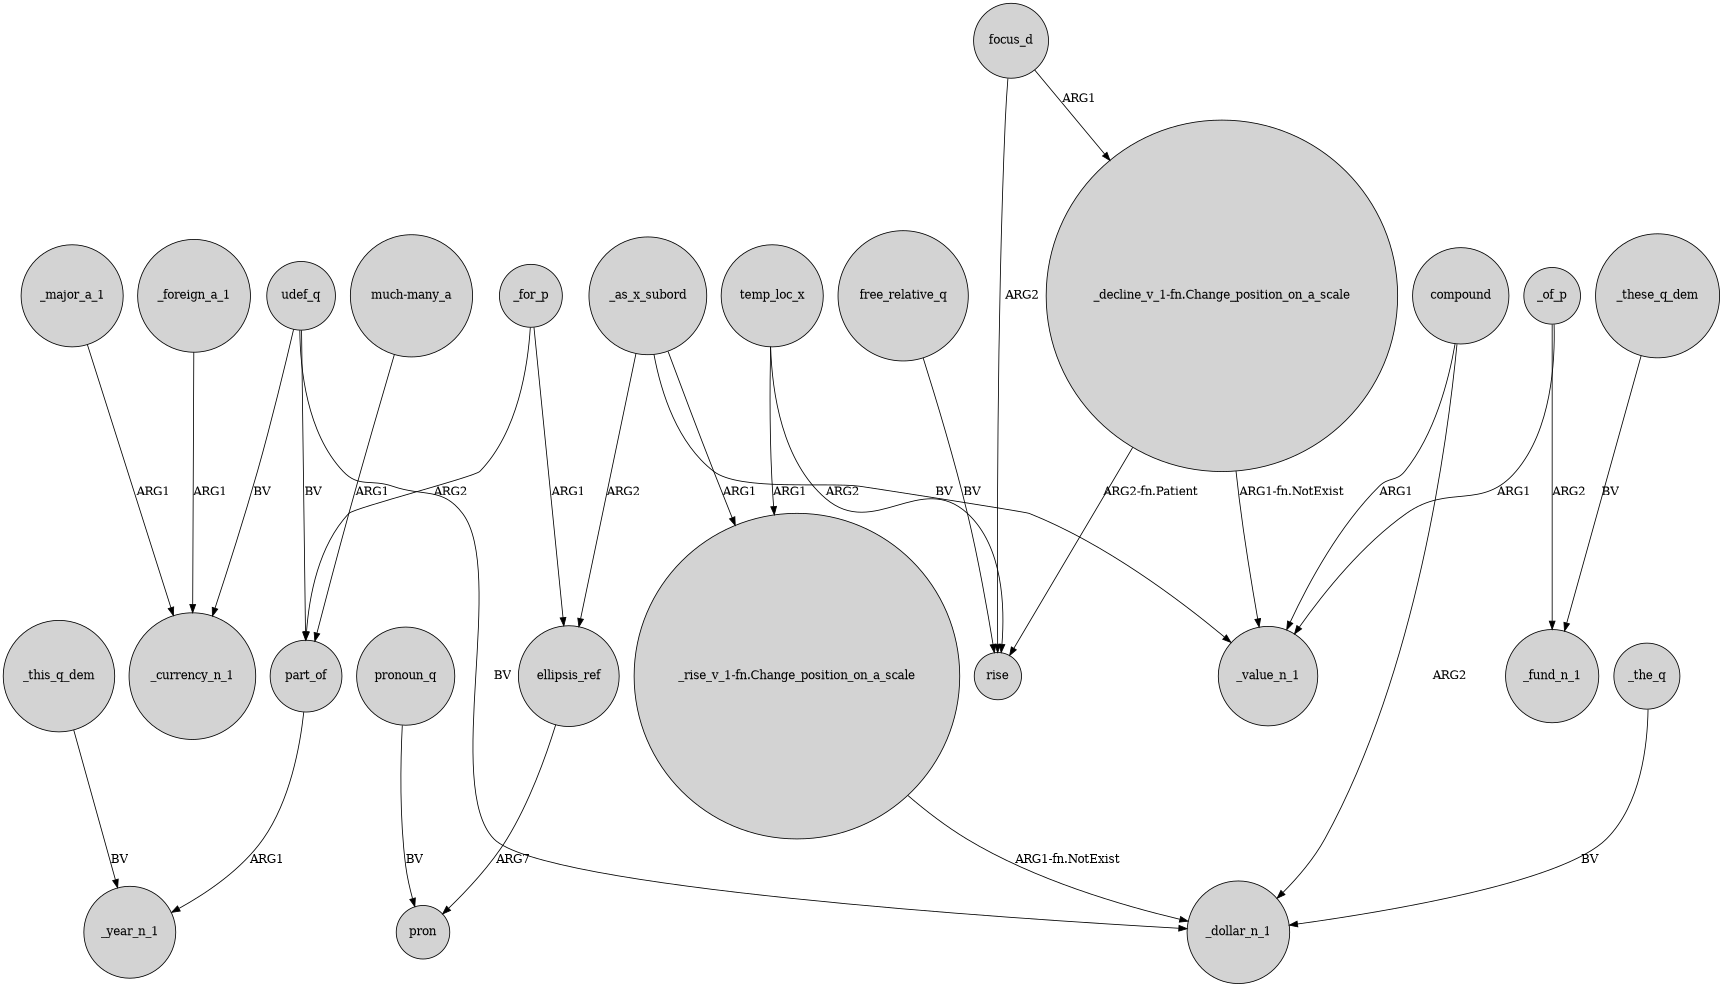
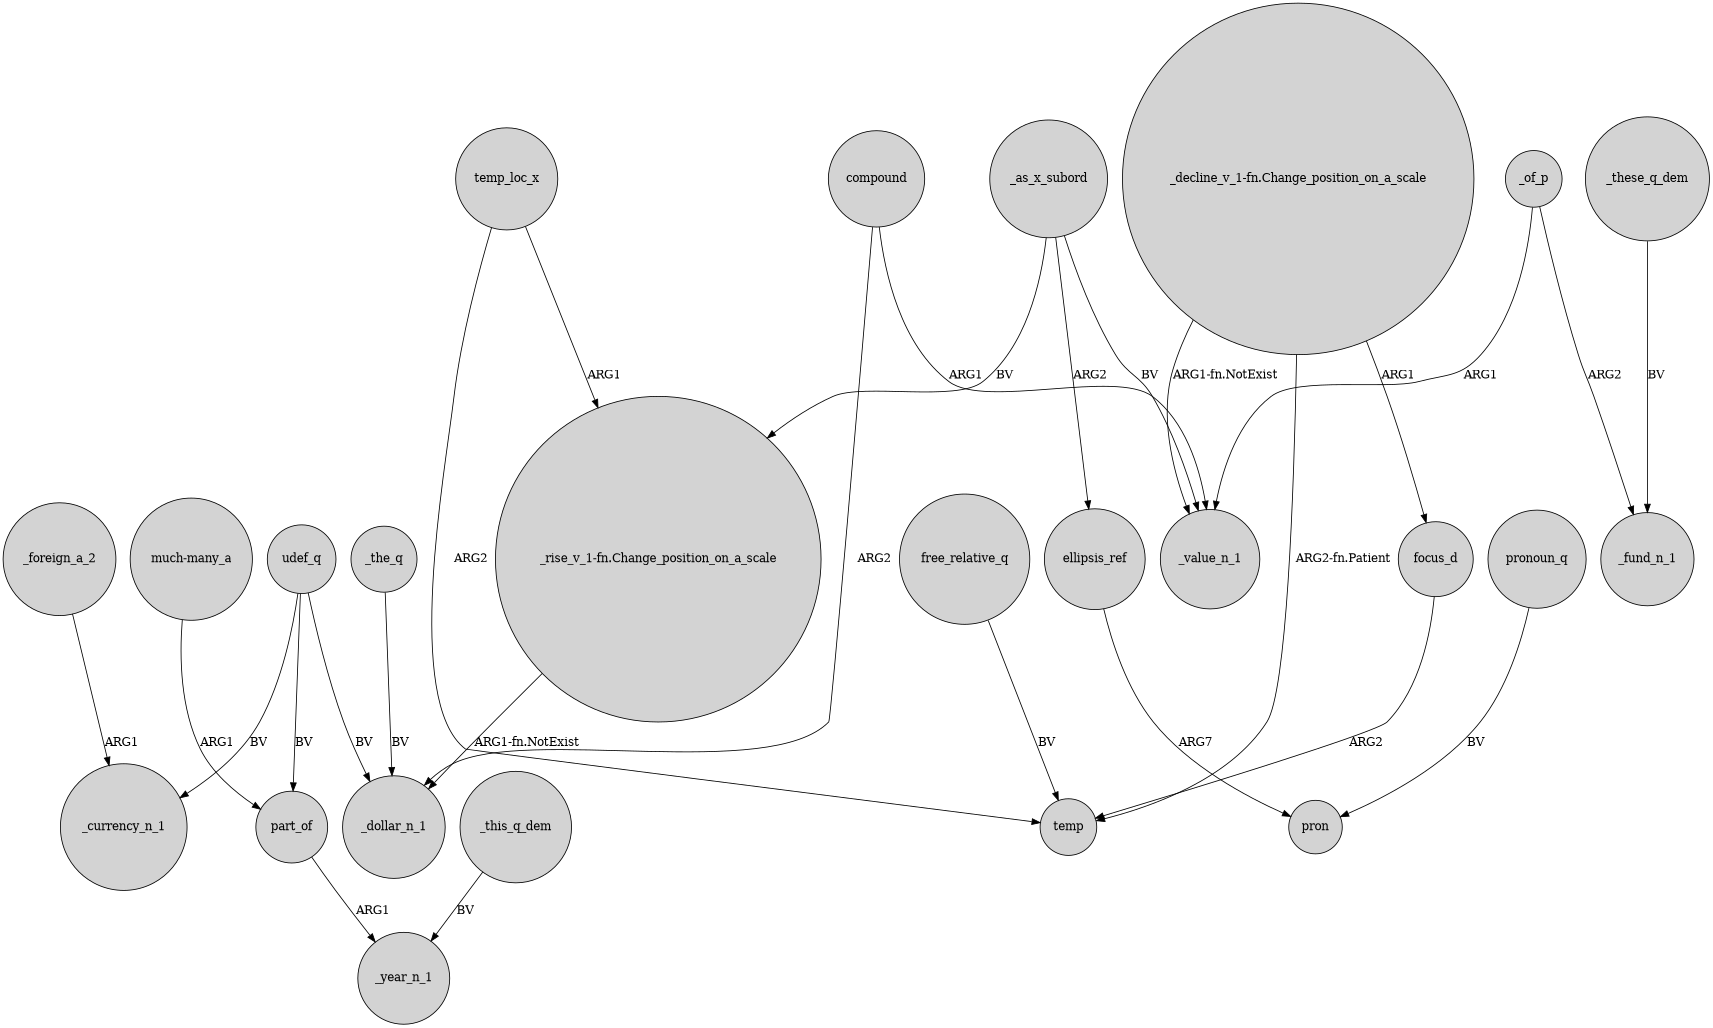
  digraph {
    node [shape=circle style=filled]
    "_rise_v_1-fn.Change_position_on_a_scale"
    _dollar_n_1
    focus_d
    "_decline_v_1-fn.Change_position_on_a_scale"
-   temp [label=rise]
+   temp
    _value_n_1
    udef_q
    _currency_n_1
    part_of
    _year_n_1
    _as_x_subord
    ellipsis_ref
    pron
    "much-many_a"
    _of_p
    _fund_n_1
    _the_q
    temp_loc_x
-   _for_p
    pronoun_q
-   _major_a_1
    _these_q_dem
-   _foreign_a_1
+   _foreign_a_1 [label=_foreign_a_2]
    compound
    free_relative_q
    _this_q_dem
    "_rise_v_1-fn.Change_position_on_a_scale" -> _dollar_n_1 [label="ARG1-fn.NotExist"]
-   focus_d -> "_decline_v_1-fn.Change_position_on_a_scale" [label=ARG1]
+   "_decline_v_1-fn.Change_position_on_a_scale" -> focus_d [label=ARG1]
    focus_d -> temp [label=ARG2]
    "_decline_v_1-fn.Change_position_on_a_scale" -> temp [label="ARG2-fn.Patient"]
    "_decline_v_1-fn.Change_position_on_a_scale" -> _value_n_1 [label="ARG1-fn.NotExist"]
    udef_q -> _dollar_n_1 [label=BV]
    udef_q -> _currency_n_1 [label=BV]
    udef_q -> part_of [label=BV]
    part_of -> _year_n_1 [label=ARG1]
-   _as_x_subord -> "_rise_v_1-fn.Change_position_on_a_scale" [label=ARG1]
+   _as_x_subord -> "_rise_v_1-fn.Change_position_on_a_scale" [label=BV]
    _as_x_subord -> _value_n_1 [label=BV]
    _as_x_subord -> ellipsis_ref [label=ARG2]
    ellipsis_ref -> pron [label=ARG7]
    "much-many_a" -> part_of [label=ARG1]
    _of_p -> _value_n_1 [label=ARG1]
    _of_p -> _fund_n_1 [label=ARG2]
    _the_q -> _dollar_n_1 [label=BV]
    temp_loc_x -> "_rise_v_1-fn.Change_position_on_a_scale" [label=ARG1]
    temp_loc_x -> temp [label=ARG2]
-   _for_p -> part_of [label=ARG2]
-   _for_p -> ellipsis_ref [label=ARG1]
    pronoun_q -> pron [label=BV]
-   _major_a_1 -> _currency_n_1 [label=ARG1]
    _these_q_dem -> _fund_n_1 [label=BV]
    _foreign_a_1 -> _currency_n_1 [label=ARG1]
    compound -> _dollar_n_1 [label=ARG2]
    compound -> _value_n_1 [label=ARG1]
    free_relative_q -> temp [label=BV]
    _this_q_dem -> _year_n_1 [label=BV]
  }
